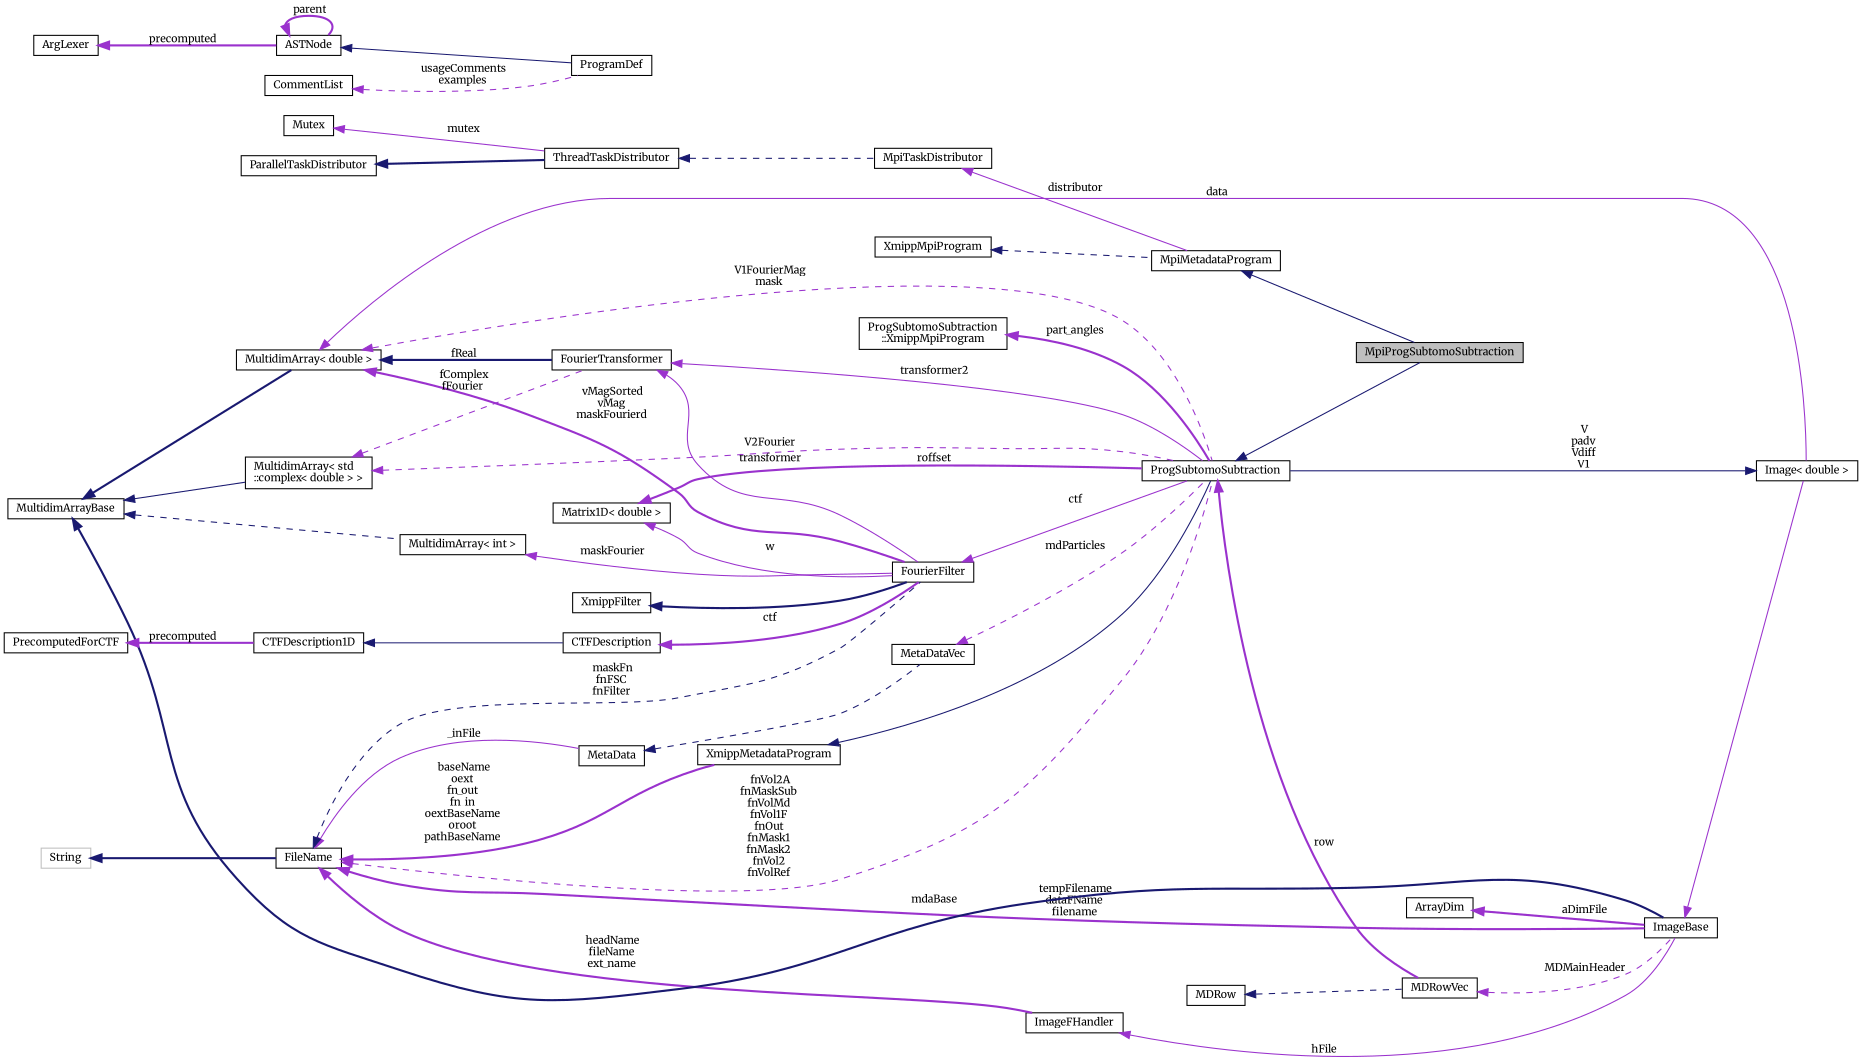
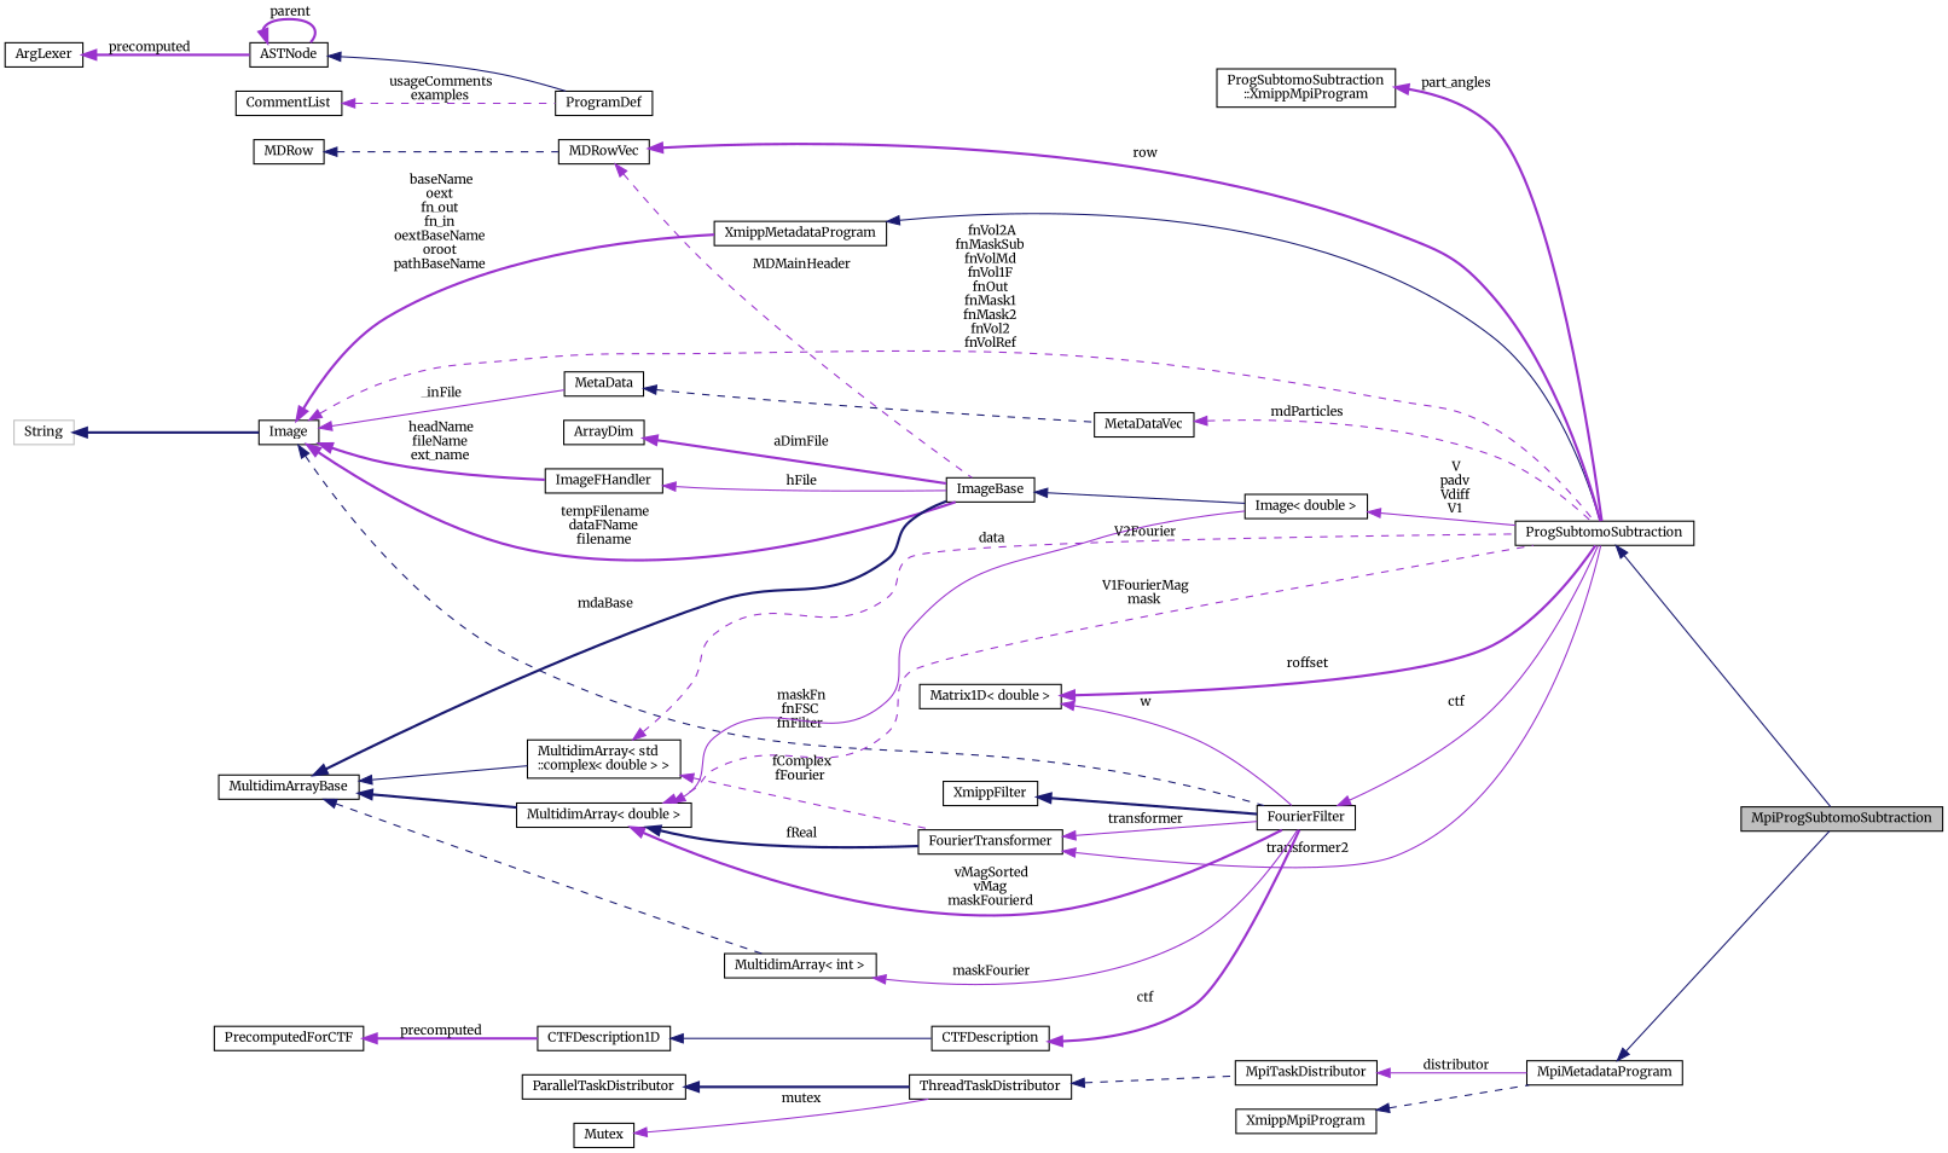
  digraph {
    fontname=Merriweather
    rankdir=LR
    node [color=black fillcolor=white fontname=Merriweather fontsize=10 shape=record style=filled]
    edge [color=darkorchid3 dir=back fontname=Merriweather fontsize=10 labelfontname=Helvetica labelfontsize=10 style=solid]
    n1 [fillcolor=grey75 fontcolor=black height=0.2 label=MpiProgSubtomoSubtraction width=0.4]
    n2 [height=0.2 label=ProgSubtomoSubtraction width=0.4]
    n3 [height=0.2 label=XmippMetadataProgram width=0.4]
    n4 [height=0.2 label=XmippMpiProgram width=0.4]
    n5 [height=0.2 label=MpiMetadataProgram width=0.4]
    n6 [height=0.2 label=ProgramDef width=0.4]
    n7 [height=0.2 label=ASTNode width=0.4]
    n8 [height=0.2 label=ArgLexer width=0.4]
    n9 [height=0.2 label=CommentList width=0.4]
-   n10 [height=0.2 label=FileName width=0.4]
+   n10 [height=0.2 label=Image width=0.4]
    n11 [height=0.2 label=MetaData width=0.4]
    n12 [height=0.2 label=ImageBase width=0.4]
    n13 [height=0.2 label=ImageFHandler width=0.4]
    n14 [height=0.2 label=FourierFilter width=0.4]
    n15 [height=0.2 label=MetaDataVec width=0.4]
    n16 [height=0.2 label="Image\< double \>" width=0.4]
    n17 [color=grey75 height=0.2 label=String width=0.4]
    n18 [height=0.2 label="ProgSubtomoSubtraction\l::XmippMpiProgram" width=0.4]
    n19 [height=0.2 label=FourierTransformer width=0.4]
    n20 [height=0.2 label="MultidimArray\< double \>" width=0.4]
    n21 [height=0.2 label=MultidimArrayBase width=0.4]
    n22 [height=0.2 label="MultidimArray\< std\l::complex\< double \> \>" width=0.4]
    n23 [height=0.2 label="MultidimArray\< int \>" width=0.4]
    n24 [height=0.2 label=MDRowVec width=0.4]
    n25 [height=0.2 label=MDRow width=0.4]
    n26 [height=0.2 label=ArrayDim width=0.4]
    n27 [height=0.2 label="Matrix1D\< double \>" width=0.4]
    n28 [height=0.2 label=XmippFilter width=0.4]
    n29 [height=0.2 label=CTFDescription width=0.4]
    n30 [height=0.2 label=CTFDescription1D width=0.4]
    n31 [height=0.2 label=PrecomputedForCTF width=0.4]
    n32 [height=0.2 label=MpiTaskDistributor width=0.4]
    n33 [height=0.2 label=ThreadTaskDistributor width=0.4]
    n34 [height=0.2 label=ParallelTaskDistributor width=0.4]
    n35 [height=0.2 label=Mutex width=0.4]
    n2 -> n1 [color=midnightblue]
    n3 -> n2 [color=midnightblue]
    n4 -> n5 [color=midnightblue style=dashed]
    n5 -> n1 [color=midnightblue]
    n7 -> n6 [color=midnightblue]
    n7 -> n7 [label=" parent" style=bold]
    n8 -> n7 [label=" precomputed" style=bold]
    n9 -> n6 [label=" usageComments\nexamples" style=dashed]
    n10 -> n2 [label=" fnVol2A\nfnMaskSub\nfnVolMd\nfnVol1F\nfnOut\nfnMask1\nfnMask2\nfnVol2\nfnVolRef" style=dashed]
    n10 -> n3 [label=" baseName\noext\nfn_out\nfn_in\noextBaseName\noroot\npathBaseName" style=bold]
    n10 -> n11 [label=" _inFile"]
    n10 -> n12 [label=" tempFilename\ndataFName\nfilename" style=bold]
    n10 -> n13 [label=" headName\nfileName\next_name" style=bold]
    n10 -> n14 [color=midnightblue label=" maskFn\nfnFSC\nfnFilter" style=dashed]
    n11 -> n15 [color=midnightblue style=dashed]
-   n12 -> n16
+   n12 -> n16 [color=midnightblue]
    n13 -> n12 [label=" hFile"]
    n14 -> n2 [label=" ctf"]
    n15 -> n2 [label=" mdParticles" style=dashed]
-   n16 -> n2 [color=midnightblue label=" V\npadv\nVdiff\nV1"]
+   n16 -> n2 [label=" V\npadv\nVdiff\nV1"]
    n17 -> n10 [color=midnightblue style=bold]
    n18 -> n2 [label=" part_angles" style=bold]
    n19 -> n2 [label=" transformer2"]
    n19 -> n14 [label=" transformer"]
    n20 -> n2 [label=" V1FourierMag\nmask" style=dashed]
    n20 -> n14 [label=" vMagSorted\nvMag\nmaskFourierd" style=bold]
    n20 -> n16 [label=" data"]
    n20 -> n19 [color=midnightblue label=" fReal" style=bold]
    n21 -> n12 [color=midnightblue label=" mdaBase" style=bold]
    n21 -> n20 [color=midnightblue style=bold]
    n21 -> n22 [color=midnightblue]
    n21 -> n23 [color=midnightblue style=dashed]
    n22 -> n2 [label=" V2Fourier" style=dashed]
    n22 -> n19 [label=" fComplex\nfFourier" style=dashed]
    n23 -> n14 [label=" maskFourier"]
-   n2 -> n24 [label=" row" style=bold]
+   n24 -> n2 [label=" row" style=bold]
    n24 -> n12 [label=" MDMainHeader" style=dashed]
    n25 -> n24 [color=midnightblue style=dashed]
    n26 -> n12 [label=" aDimFile" style=bold]
    n27 -> n2 [label=" roffset" style=bold]
    n27 -> n14 [label=" w"]
    n28 -> n14 [color=midnightblue style=bold]
    n29 -> n14 [label=" ctf" style=bold]
    n30 -> n29 [color=midnightblue]
    n31 -> n30 [label=" precomputed" style=bold]
    n32 -> n5 [label=" distributor"]
    n33 -> n32 [color=midnightblue style=dashed]
    n34 -> n33 [color=midnightblue style=bold]
    n35 -> n33 [label=" mutex"]
  }
